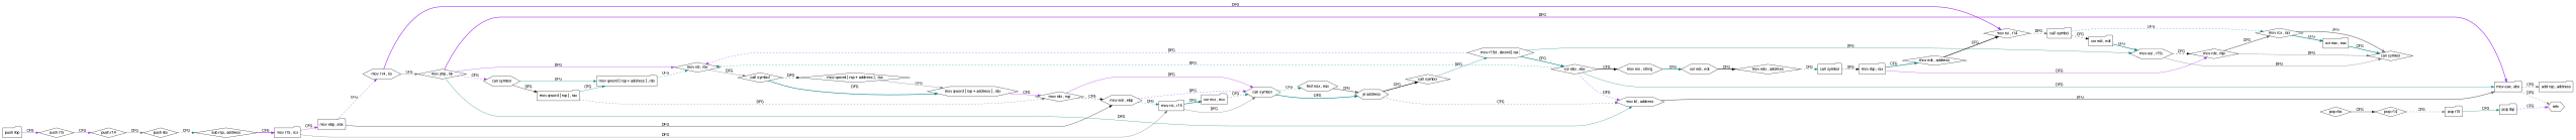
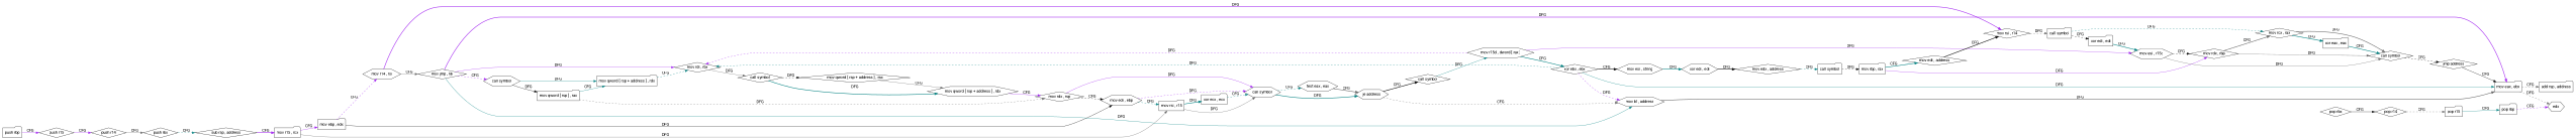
  digraph {
    fontname=Roboto
    rankdir=LR
    node [fontname=Roboto shape=diamond]
    edge [color=teal fontname=Roboto style=solid]
    n1 [label="push rbp" shape=folder]
    n2 [label="push r15"]
    n3 [label="push r14"]
    n4 [label="push rbx"]
    n5 [label="sub rsp , address"]
    n6 [label="mov r15 , rcx" shape=folder]
    n7 [label="mov ebp , edx" shape=folder]
    n8 [label="mov rsi , r15" shape=folder]
    n9 [label="mov r14 , rsi" shape=hexagon]
    n10 [label="mov edi , ebp" shape=hexagon]
    n11 [label="call symbol" shape=hexagon]
    n12 [label="xor ecx , ecx" shape=folder]
    n13 [label="mov jmp , rdi"]
    n14 [label="mov rsi , r14"]
    n15 [label="call symbol" shape=hexagon]
    n16 [label="mov rdi , rbx"]
    n17 [label="mov bl , address" shape=hexagon]
    n18 [label="mov eax , ebx" shape=folder]
    n19 [label="call symbol" shape=folder]
    n20 [label="mov qword [ rsp ] , rax" shape=folder]
    n21 [label="mov qword [ rsp + address ] , rdx" shape=folder]
    n22 [label="call symbol"]
    n23 [label="add rsp , address" shape=folder]
-   n24 [label=retn shape=hexagon]
+   n24 [label=edx shape=hexagon]
    n25 [label="mov rdx , rsp"]
    n26 [label="mov qword [ rsp + address ] , rax"]
    n27 [label="mov qword [ rsp + address ] , rdx" shape=hexagon]
    n28 [label="test eax , eax" shape=hexagon]
    n29 [label="je address" shape=hexagon]
    n30 [label="call symbol"]
    n31 [label="mov r15d , dword [ rax ]" shape=hexagon]
    n32 [label="xor ebx , ebx"]
    n33 [label="mov esi , r15d" shape=hexagon]
    n34 [label="mov esi , string" shape=hexagon]
    n35 [label="mov rdx , rbp"]
    n36 [label="call symbol"]
    n37 [label="xor edi , edi" shape=hexagon]
    n38 [label="mov edx , address"]
    n39 [label="call symbol" shape=folder]
    n40 [label="mov rbp , rax" shape=folder]
    n41 [label="mov edi , address"]
    n42 [label="mov rcx , rax"]
    n43 [label="xor edi , edi" shape=folder]
    n44 [label="xor eax , eax" shape=folder]
+   n45 [label="jmp address"]
    n46 [label="pop rbx"]
    n47 [label="pop r14"]
    n48 [label="pop r15" shape=folder]
    n49 [label="pop rbp" shape=folder]
    n1 -> n2 [color=purple label=CFG]
    n2 -> n3 [color=purple label=CFG]
    n3 -> n4 [color=gray40 label=CFG]
    n4 -> n5 [label=CFG style=dashed]
    n5 -> n6 [color=purple label=CFG style=bold]
    n6 -> n7 [color=purple label=CFG]
    n6 -> n8 [color=gray40 label=DFG]
    n7 -> n9 [color=purple label=CFG style=dashed]
    n7 -> n10 [color=black label=DFG]
    n8 -> n11 [color=gray40 label=DFG]
    n8 -> n12 [label=CFG style=bold]
    n9 -> n13 [color=gray40 label=CFG]
    n9 -> n14 [color=purple label=DFG style=bold]
    n10 -> n8 [label=CFG style=dashed]
    n10 -> n11 [color=purple label=DFG style=dashed]
    n11 -> n28 [label=CFG style=dashed]
    n11 -> n29 [label=DFG style=bold]
    n12 -> n11 [label=CFG style=dashed]
    n13 -> n15 [color=purple label=CFG style=dashed]
    n13 -> n16 [color=purple label=DFG]
    n13 -> n17 [label=DFG]
    n13 -> n18 [color=purple label=DFG style=bold]
    n14 -> n19 [color=gray40 label=DFG style=dashed]
    n15 -> n20 [color=black label=DFG]
    n15 -> n21 [label=DFG]
    n16 -> n22 [color=gray40 label=DFG]
    n17 -> n18 [color=gray40 label=DFG style=bold]
    n18 -> n23 [color=gray40 label=CFG style=dashed]
    n18 -> n24 [color=gray40 label=DFG style=dashed]
    n19 -> n42 [label=DFG style=dashed]
    n19 -> n43 [color=black label=CFG style=dashed]
    n20 -> n21 [label=CFG]
    n20 -> n25 [color=gray40 label=DFG style=dashed]
    n21 -> n16 [label=CFG style=dashed]
    n22 -> n26 [color=black label=DFG style=dashed]
    n22 -> n27 [label=DFG style=bold]
    n25 -> n10 [color=black label=CFG style=dashed]
    n25 -> n11 [color=purple label=DFG]
    n26 -> n27 [color=gray40 label=CFG]
    n27 -> n25 [color=purple label=CFG]
    n28 -> n29 [color=gray40 label=CFG style=bold]
    n29 -> n17 [color=gray40 label=CFG style=dashed]
    n29 -> n30 [color=black label=CFG style=bold]
    n30 -> n31 [label=DFG]
    n31 -> n16 [color=purple label=DFG style=dashed]
    n31 -> n32 [label=CFG style=bold]
-   n31 -> n33 [label=DFG]
+   n31 -> n33 [color=purple label=DFG]
    n32 -> n16 [label=DFG style=dashed]
    n32 -> n17 [color=purple label=DFG style=dashed]
    n32 -> n18 [label=DFG]
    n32 -> n34 [color=black label=CFG style=bold]
    n33 -> n35 [color=black label=CFG style=dashed]
    n33 -> n36 [color=gray40 label=DFG]
    n34 -> n37 [label=CFG style=bold]
    n35 -> n36 [color=gray40 label=DFG]
    n35 -> n42 [color=gray40 label=CFG style=bold]
+   n36 -> n45 [color=black label=CFG style=dashed]
    n37 -> n38 [color=black label=CFG style=bold]
    n38 -> n39 [label=CFG style=dashed]
    n39 -> n40 [color=black label=DFG style=dashed]
    n40 -> n35 [color=purple label=DFG]
    n40 -> n41 [label=CFG style=bold]
    n41 -> n14 [color=black label=CFG style=bold]
    n42 -> n36 [color=gray40 label=DFG style=bold]
    n42 -> n44 [label=CFG style=bold]
    n43 -> n33 [label=CFG style=bold]
    n44 -> n36 [label=CFG style=bold]
+   n45 -> n18 [color=black label=CFG]
    n46 -> n47 [color=black label=CFG]
    n47 -> n48 [color=gray40 label=CFG style=dashed]
    n48 -> n49 [label=CFG]
    n49 -> n24 [color=purple label=CFG style=dashed]
  }
